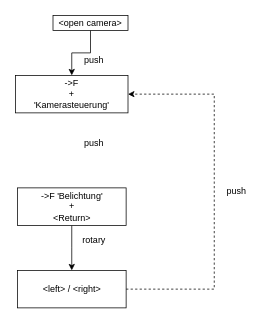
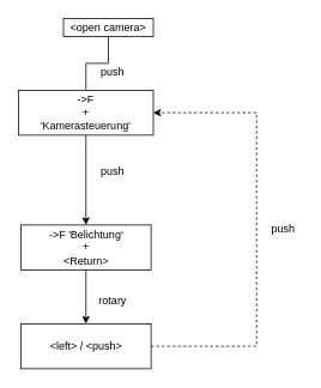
  <mxCell id="0" />
  <mxCell id="1" parent="0" />
- <mxCell id="2" value="" style="edgeStyle=orthogonalEdgeStyle;rounded=0;orthogonalLoop=1;jettySize=auto;html=1;" edge="1" parent="1" source="3" target="5"><mxGeometry relative="1" as="geometry" /></mxCell>
+ <mxCell id="2" value="" style="edgeStyle=orthogonalEdgeStyle;rounded=0;orthogonalLoop=1;jettySize=auto;html=1;endArrow=none;" edge="1" parent="1" source="3" target="5"><mxGeometry relative="1" as="geometry" /></mxCell>
  <mxCell id="3" value="&amp;lt;open camera&amp;gt;" style="text;html=1;align=center;verticalAlign=middle;whiteSpace=wrap;rounded=0;fillColor=#ffffff;strokeColor=#000000;" vertex="1" parent="1"><mxGeometry x="70" y="20" width="100" height="20" as="geometry" /></mxCell>
+ <mxCell id="4" style="edgeStyle=orthogonalEdgeStyle;rounded=0;orthogonalLoop=1;jettySize=auto;html=1;exitX=0.5;exitY=1;exitDx=0;exitDy=0;entryX=0.5;entryY=0;entryDx=0;entryDy=0;" edge="1" parent="1" source="5" target="7"><mxGeometry relative="1" as="geometry" /></mxCell>
  <mxCell id="5" value="-&amp;gt;F &lt;br&gt;+&lt;br&gt;'Kamerasteuerung'" style="text;html=1;align=center;verticalAlign=middle;whiteSpace=wrap;rounded=0;fillColor=#ffffff;strokeColor=#000000;" vertex="1" parent="1"><mxGeometry x="20" y="100" width="150" height="50" as="geometry" /></mxCell>
  <mxCell id="6" style="edgeStyle=orthogonalEdgeStyle;rounded=0;orthogonalLoop=1;jettySize=auto;html=1;exitX=0.5;exitY=1;exitDx=0;exitDy=0;" edge="1" parent="1" source="7"><mxGeometry relative="1" as="geometry"><mxPoint x="95" y="360" as="targetPoint" /></mxGeometry></mxCell>
  <mxCell id="7" value="-&amp;gt;F 'Belichtung'&lt;br&gt;+&lt;br&gt;&amp;lt;Return&amp;gt;" style="text;html=1;align=center;verticalAlign=middle;whiteSpace=wrap;rounded=0;fillColor=#ffffff;strokeColor=#000000;" vertex="1" parent="1"><mxGeometry x="22.5" y="250" width="145" height="50" as="geometry" /></mxCell>
  <mxCell id="8" value="push" style="text;html=1;strokeColor=none;fillColor=none;align=center;verticalAlign=middle;whiteSpace=wrap;rounded=0;" vertex="1" parent="1"><mxGeometry x="105" y="70" width="40" height="20" as="geometry" /></mxCell>
  <mxCell id="9" value="push" style="text;html=1;strokeColor=none;fillColor=none;align=center;verticalAlign=middle;whiteSpace=wrap;rounded=0;" vertex="1" parent="1"><mxGeometry x="105" y="180" width="40" height="20" as="geometry" /></mxCell>
- <mxCell id="10" value="rotary" style="text;html=1;strokeColor=none;fillColor=none;align=center;verticalAlign=middle;whiteSpace=wrap;rounded=0;" vertex="1" parent="1"><mxGeometry x="105" y="310" width="40" height="20" as="geometry" /></mxCell>
+ <mxCell id="10" value="rotary" style="text;html=1;strokeColor=none;fillColor=none;align=center;verticalAlign=middle;whiteSpace=wrap;rounded=0;" vertex="1" parent="1"><mxGeometry x="105" y="325" width="40" height="20" as="geometry" /></mxCell>
  <mxCell id="11" style="edgeStyle=orthogonalEdgeStyle;rounded=0;orthogonalLoop=1;jettySize=auto;html=1;exitX=1;exitY=0.5;exitDx=0;exitDy=0;entryX=1;entryY=0.5;entryDx=0;entryDy=0;dashed=1;" edge="1" parent="1" source="12" target="5"><mxGeometry relative="1" as="geometry"><Array as="points"><mxPoint x="285" y="385" /><mxPoint x="285" y="125" /></Array></mxGeometry></mxCell>
- <mxCell id="12" value="&amp;lt;left&amp;gt; / &amp;lt;right&amp;gt;" style="text;html=1;align=center;verticalAlign=middle;whiteSpace=wrap;rounded=0;fillColor=#ffffff;strokeColor=#000000;" vertex="1" parent="1"><mxGeometry x="22.5" y="360" width="145" height="50" as="geometry" /></mxCell>
+ <mxCell id="12" value="&amp;lt;left&amp;gt; / &amp;lt;push&amp;gt;" style="text;html=1;align=center;verticalAlign=middle;whiteSpace=wrap;rounded=0;fillColor=#ffffff;strokeColor=#000000;" vertex="1" parent="1"><mxGeometry x="22.5" y="360" width="145" height="50" as="geometry" /></mxCell>
  <mxCell id="13" value="push" style="text;html=1;strokeColor=none;fillColor=none;align=center;verticalAlign=middle;whiteSpace=wrap;rounded=0;" vertex="1" parent="1"><mxGeometry x="295" y="245" width="40" height="20" as="geometry" /></mxCell>
